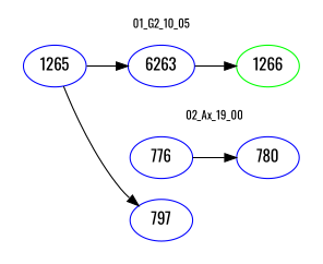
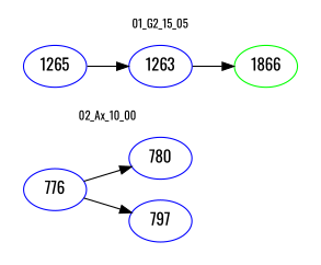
  digraph {
    fontname=Oswald
    rankdir=LR
    node [color=blue fontname=Oswald]
    edge [color=black fontname=Oswald]
    n1 [label=776]
    n2 [label=797]
    n3 [label=780]
-   n4 [label=6263]
+   n4 [label=1263]
    n5 [label=1265]
-   n6 [color=green label=1266]
+   n6 [color=green label=1866]
    subgraph cluster_1 {
      color=white
      fontsize=10
-     label="02_Ax_19_00"
+     label="02_Ax_10_00"
      n1
      n2
      n3
    }
    subgraph cluster_2 {
      color=white
      fontsize=10
-     label="01_G2_10_05"
+     label="01_G2_15_05"
      n4
      n5
      n6
    }
-   n5 -> n2
+   n1 -> n2
    n1 -> n3
    n4 -> n6
    n5 -> n4
  }
